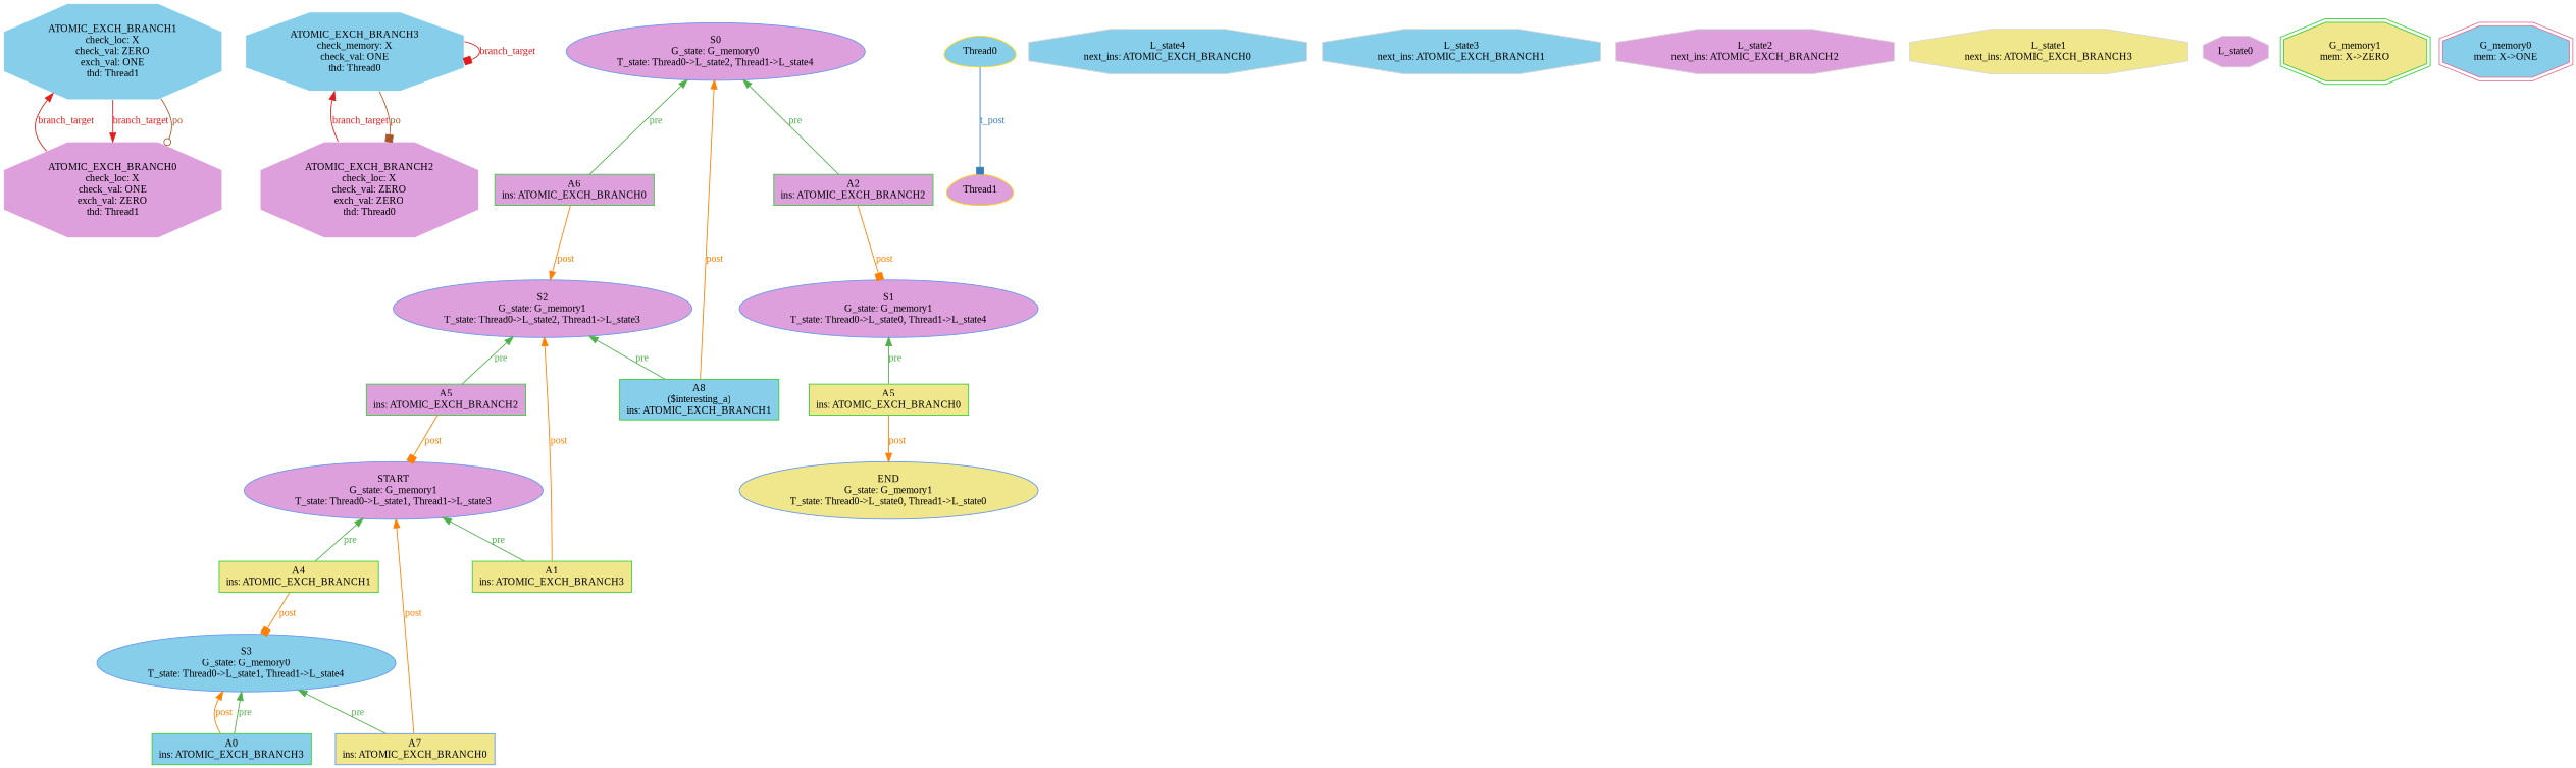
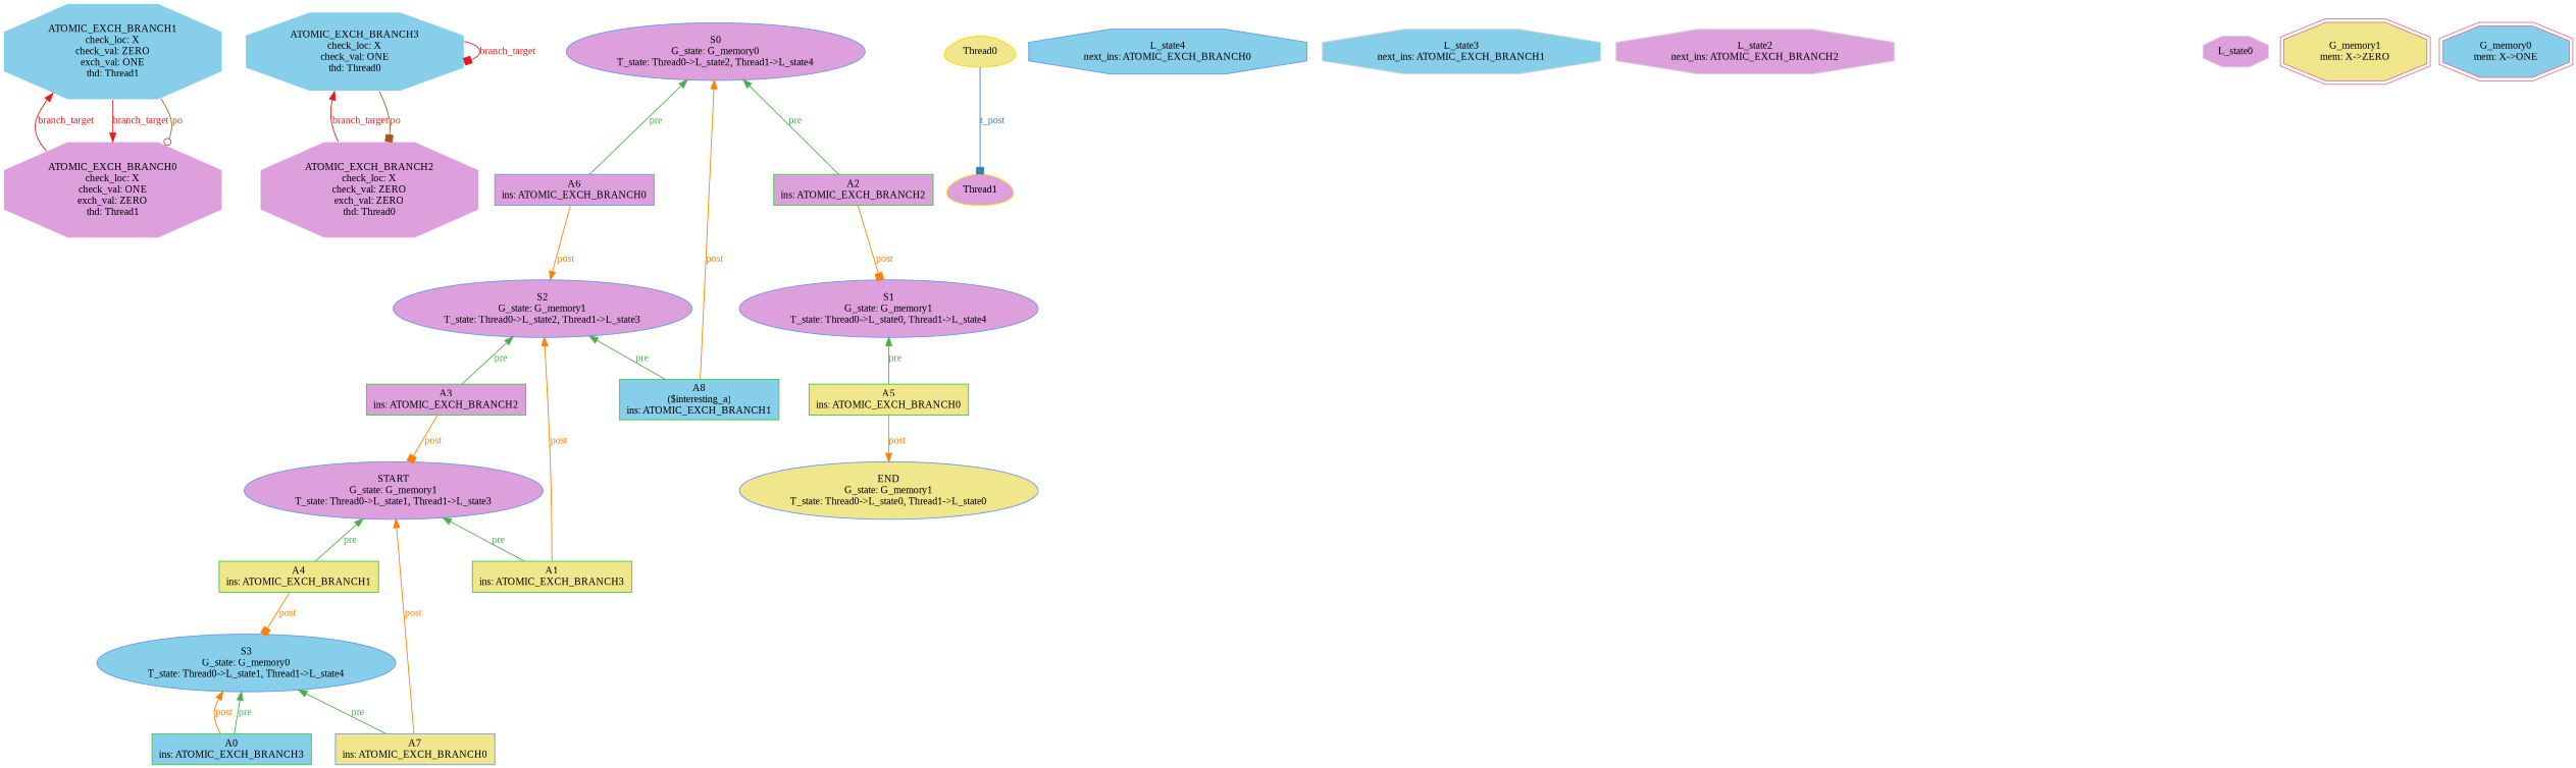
  digraph {
    fontname="Liberation Serif"
    fontsize=12
    rankdir=TB
    node [color="#31cf31" fillcolor=plum fontcolor="#000000" fontname="Liberation Serif" fontsize=12 shape=octagon style="filled, solid"]
    edge [color="#ff7f00" dir=back fontcolor="#ff7f00" fontname="Liberation Serif" fontsize=12 style=solid uuid="<ATOMIC_EXCH_BRANCH1, ATOMIC_EXCH_BRANCH0>" weight=1]
    n1 [color="#ffffff" fillcolor=skyblue label="ATOMIC_EXCH_BRANCH1\ncheck_loc: X\ncheck_val: ZERO\nexch_val: ONE\nthd: Thread1" uuid=ATOMIC_EXCH_BRANCH1]
    n2 [color="#ffffff" label="ATOMIC_EXCH_BRANCH0\ncheck_loc: X\ncheck_val: ONE\nexch_val: ZERO\nthd: Thread1" uuid=ATOMIC_EXCH_BRANCH0]
-   n3 [color="#ffffff" fillcolor=skyblue label="ATOMIC_EXCH_BRANCH3\ncheck_memory: X\ncheck_val: ONE\nthd: Thread0" uuid=ATOMIC_EXCH_BRANCH3]
+   n3 [color="#ffffff" fillcolor=skyblue label="ATOMIC_EXCH_BRANCH3\ncheck_loc: X\ncheck_val: ONE\nthd: Thread0" uuid=ATOMIC_EXCH_BRANCH3]
    n4 [color="#ffffff" label="ATOMIC_EXCH_BRANCH2\ncheck_loc: X\ncheck_val: ZERO\nexch_val: ZERO\nthd: Thread0" uuid=ATOMIC_EXCH_BRANCH2]
    n5 [color="#6396ef" fillcolor=skyblue label="S3\nG_state: G_memory0\nT_state: Thread0->L_state1, Thread1->L_state4" shape=ellipse uuid=S3]
    n6 [fillcolor=skyblue label="A0\nins: ATOMIC_EXCH_BRANCH3" shape=box uuid=A0]
    n7 [color="#6396ef" fillcolor=khaki label="A7\nins: ATOMIC_EXCH_BRANCH0" shape=box uuid=A7]
    n8 [color="#6396ef" label="S2\nG_state: G_memory1\nT_state: Thread0->L_state2, Thread1->L_state3" shape=ellipse uuid=S2]
    n9 [fillcolor=khaki label="A1\nins: ATOMIC_EXCH_BRANCH3" shape=box uuid=A1]
-   n10 [label="A5\nins: ATOMIC_EXCH_BRANCH2" shape=box uuid=A3]
+   n10 [label="A3\nins: ATOMIC_EXCH_BRANCH2" shape=box uuid=A3]
    n11 [fillcolor=skyblue label="A8\n($interesting_a)\nins: ATOMIC_EXCH_BRANCH1" shape=box uuid=A8]
    n12 [color="#6396ef" label="START\nG_state: G_memory1\nT_state: Thread0->L_state1, Thread1->L_state3" shape=ellipse uuid=START]
    n13 [label="A2\nins: ATOMIC_EXCH_BRANCH2" shape=box uuid=A2]
    n14 [color="#6396ef" label="S1\nG_state: G_memory1\nT_state: Thread0->L_state0, Thread1->L_state4" shape=ellipse uuid=S1]
    n15 [fillcolor=khaki label="A5\nins: ATOMIC_EXCH_BRANCH0" shape=box uuid=A5]
    n16 [color="#6396ef" fillcolor=khaki label="END\nG_state: G_memory1\nT_state: Thread0->L_state0, Thread1->L_state0" shape=ellipse uuid=END]
    n17 [fillcolor=khaki label="A4\nins: ATOMIC_EXCH_BRANCH1" shape=box uuid=A4]
-   n18 [label="A6\nins: ATOMIC_EXCH_BRANCH0" shape=box uuid=A6]
+   n18 [color="#6396ef" label="A6\nins: ATOMIC_EXCH_BRANCH0" shape=box uuid=A6]
    n19 [color="#6396ef" label="S0\nG_state: G_memory0\nT_state: Thread0->L_state2, Thread1->L_state4" shape=ellipse uuid=S0]
-   n20 [color="#ffd700" fillcolor=skyblue label=Thread0 shape=egg uuid=Thread0]
+   n20 [color="#ffd700" fillcolor=khaki label=Thread0 shape=egg uuid=Thread0]
    n21 [color="#ffd700" label=Thread1 shape=egg uuid=Thread1]
-   n22 [color="#d6d6d6" fillcolor=skyblue label="L_state4\nnext_ins: ATOMIC_EXCH_BRANCH0" uuid=L_state4]
+   n22 [color="#6396ef" fillcolor=skyblue label="L_state4\nnext_ins: ATOMIC_EXCH_BRANCH0" uuid=L_state4]
    n23 [color="#d6d6d6" fillcolor=skyblue label="L_state3\nnext_ins: ATOMIC_EXCH_BRANCH1" uuid=L_state3]
    n24 [color="#d6d6d6" label="L_state2\nnext_ins: ATOMIC_EXCH_BRANCH2" uuid=L_state2]
-   n25 [color="#d6d6d6" fillcolor=khaki label="L_state1\nnext_ins: ATOMIC_EXCH_BRANCH3" uuid=L_state1]
    n26 [color="#d6d6d6" label=L_state0 uuid=L_state0]
-   n27 [fillcolor=khaki label="G_memory1\nmem: X->ZERO" shape=doubleoctagon uuid=G_memory1]
+   n27 [color="#de7194" fillcolor=khaki label="G_memory1\nmem: X->ZERO" shape=doubleoctagon uuid=G_memory1]
    n28 [color="#de7194" fillcolor=skyblue label="G_memory0\nmem: X->ONE" shape=doubleoctagon uuid=G_memory0]
    n1 -> n2 [color="#e41a1c" fontcolor="#e41a1c" label=branch_target uuid="<ATOMIC_EXCH_BRANCH0, ATOMIC_EXCH_BRANCH1>"]
    n1 -> n2 [arrowhead=normal color="#e41a1c" dir=forward fontcolor="#e41a1c" label=branch_target]
    n1 -> n2 [arrowhead=odot color="#a65628" dir=forward fontcolor="#a65628" label=po]
    n3 -> n3 [arrowhead=box color="#e41a1c" dir=forward fontcolor="#e41a1c" label=branch_target uuid="<ATOMIC_EXCH_BRANCH3, ATOMIC_EXCH_BRANCH3>"]
    n3 -> n4 [color="#e41a1c" fontcolor="#e41a1c" label=branch_target uuid="<ATOMIC_EXCH_BRANCH2, ATOMIC_EXCH_BRANCH3>"]
    n3 -> n4 [arrowhead=box color="#a65628" dir=forward fontcolor="#a65628" label=po uuid="<ATOMIC_EXCH_BRANCH3, ATOMIC_EXCH_BRANCH2>"]
    n5 -> n6 [label=post uuid="<A0, S3>"]
    n5 -> n6 [color="#4daf4a" fontcolor="#4daf4a" label=pre uuid="<A0, S3>"]
    n5 -> n7 [color="#4daf4a" fontcolor="#4daf4a" label=pre uuid="<A7, S3>"]
    n8 -> n9 [label=post uuid="<A1, S2>"]
    n8 -> n10 [color="#4daf4a" fontcolor="#4daf4a" label=pre uuid="<A3, S2>"]
    n8 -> n11 [color="#4daf4a" fontcolor="#4daf4a" label=pre uuid="<A8, S2>"]
    n10 -> n12 [arrowhead=box dir=forward label=post uuid="<A3, START>"]
    n12 -> n7 [label=post uuid="<A7, START>"]
    n12 -> n9 [color="#4daf4a" fontcolor="#4daf4a" label=pre uuid="<A1, START>"]
    n12 -> n17 [color="#4daf4a" fontcolor="#4daf4a" label=pre uuid="<A4, START>"]
    n13 -> n14 [arrowhead=box dir=forward label=post uuid="<A2, S1>"]
    n14 -> n15 [color="#4daf4a" fontcolor="#4daf4a" label=pre uuid="<A5, S1>"]
    n15 -> n16 [arrowhead=normal dir=forward label=post uuid="<A5, END>"]
    n17 -> n5 [arrowhead=box dir=forward label=post uuid="<A4, S3>"]
    n18 -> n8 [arrowhead=normal dir=forward label=post uuid="<A6, S2>"]
    n19 -> n11 [label=post uuid="<A8, S0>"]
    n19 -> n13 [color="#4daf4a" fontcolor="#4daf4a" label=pre uuid="<A2, S0>"]
    n19 -> n18 [color="#4daf4a" fontcolor="#4daf4a" label=pre uuid="<A6, S0>"]
    n20 -> n21 [arrowhead=box color="#377eb8" dir=forward fontcolor="#377eb8" label=t_post uuid="<Thread0, Thread1>"]
  }
